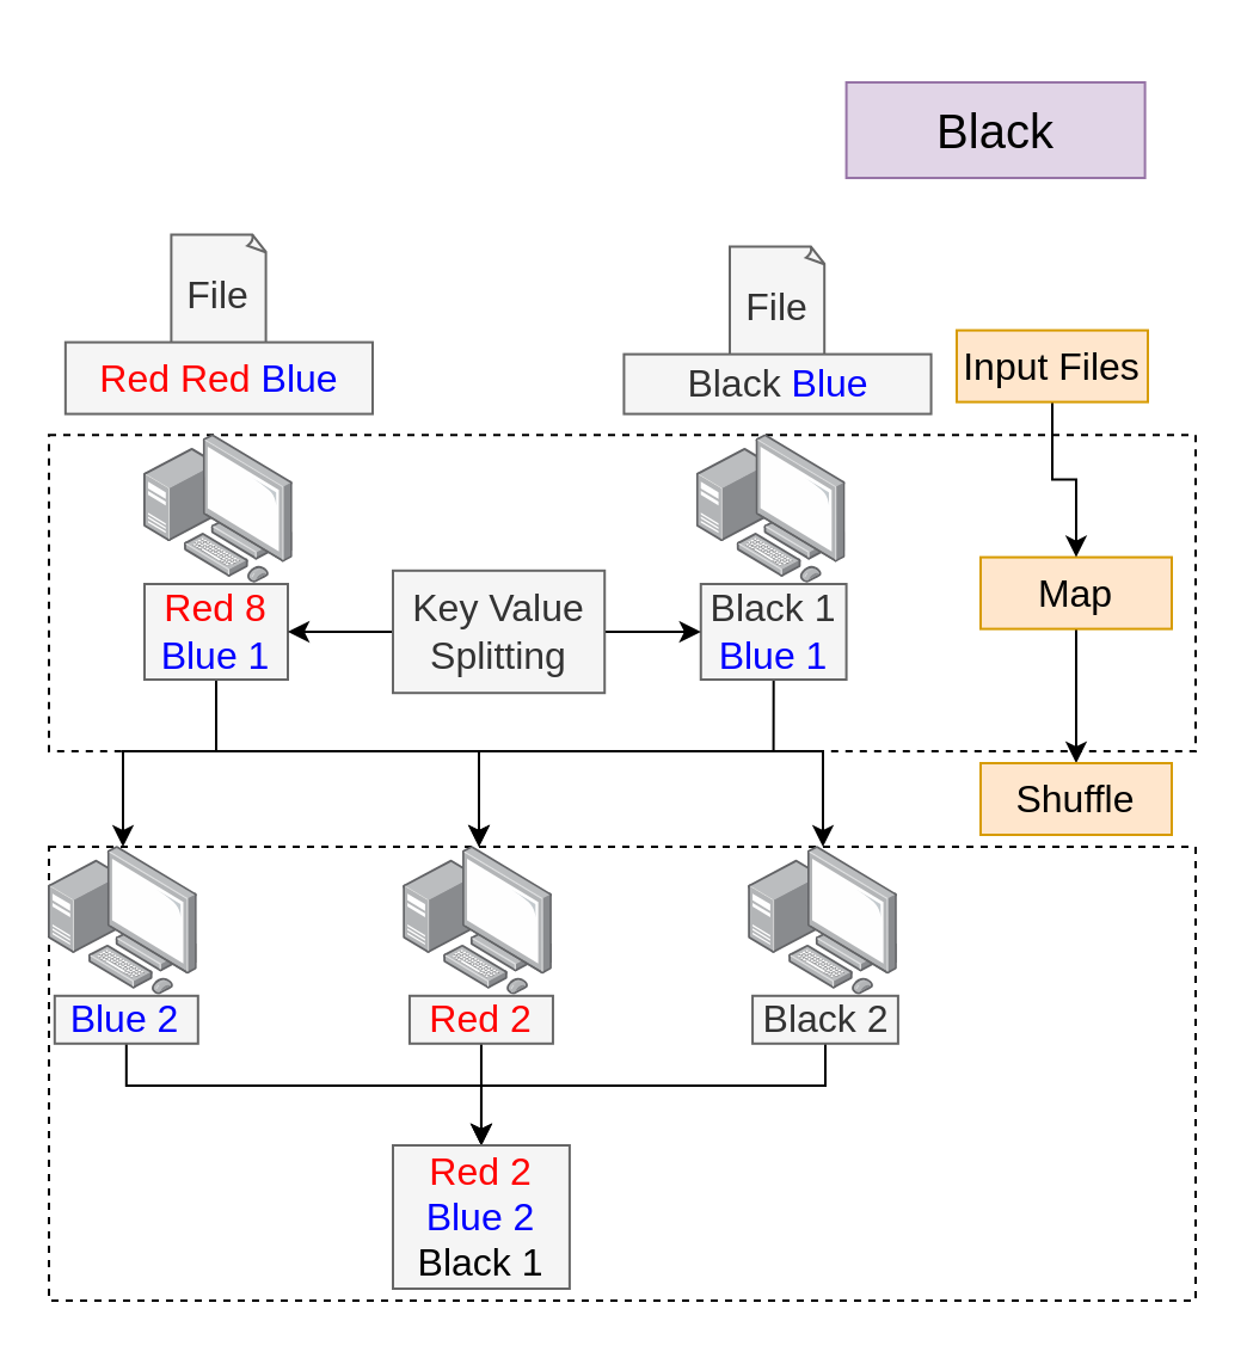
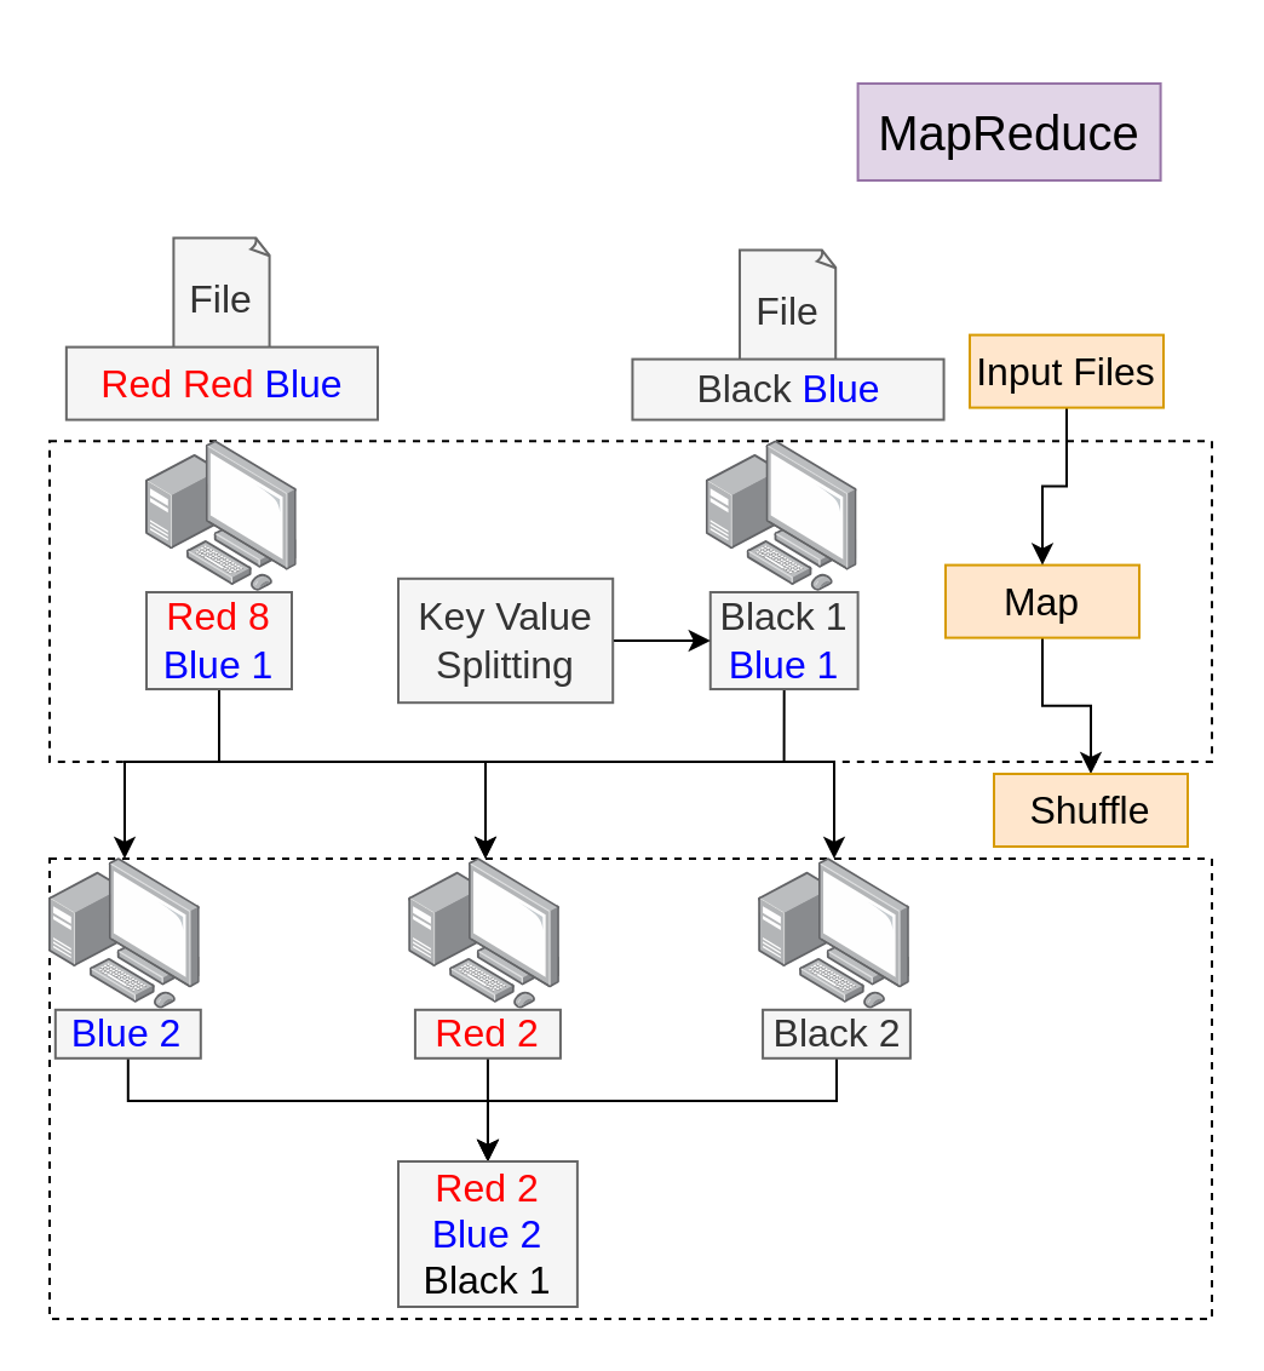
  <mxCell id="0" />
  <mxCell id="1" parent="0" />
  <mxCell id="2" value="" style="rounded=0;whiteSpace=wrap;html=1;fillColor=none;dashed=1;" parent="1" vertex="1"><mxGeometry x="20" y="354" width="480" height="190" as="geometry" /></mxCell>
  <mxCell id="3" value="" style="rounded=0;whiteSpace=wrap;html=1;fillColor=none;dashed=1;" parent="1" vertex="1"><mxGeometry x="20" y="181.6" width="480" height="132.4" as="geometry" /></mxCell>
  <mxCell id="4" value="&lt;font style=&quot;font-size: 16px;&quot;&gt;File&lt;/font&gt;" style="whiteSpace=wrap;html=1;shape=mxgraph.basic.document;fillColor=#f5f5f5;strokeColor=#666666;fontColor=#333333;" parent="1" vertex="1"><mxGeometry x="305" y="102.8" width="40" height="50" as="geometry" /></mxCell>
  <mxCell id="5" value="" style="shape=image;verticalLabelPosition=bottom;labelBackgroundColor=default;verticalAlign=top;aspect=fixed;imageAspect=0;image=https://www.apache.org/logos/res/hadoop/hadoop.png;" parent="1" vertex="1"><mxGeometry x="73.47" y="20.85" width="255" height="66.3" as="geometry" /></mxCell>
- <mxCell id="6" value="&lt;font style=&quot;font-size: 20px;&quot;&gt;Black&lt;/font&gt;" style="rounded=0;whiteSpace=wrap;html=1;fillColor=#e1d5e7;strokeColor=#9673a6;" parent="1" vertex="1"><mxGeometry x="353.8" y="34" width="125" height="40" as="geometry" /></mxCell>
+ <mxCell id="6" value="&lt;font style=&quot;font-size: 20px;&quot;&gt;MapReduce&lt;/font&gt;" style="rounded=0;whiteSpace=wrap;html=1;fillColor=#e1d5e7;strokeColor=#9673a6;" parent="1" vertex="1"><mxGeometry x="353.8" y="34" width="125" height="40" as="geometry" /></mxCell>
  <mxCell id="7" value="&lt;font style=&quot;font-size: 16px;&quot;&gt;File&lt;/font&gt;" style="whiteSpace=wrap;html=1;shape=mxgraph.basic.document;fillColor=#f5f5f5;strokeColor=#666666;fontColor=#333333;" parent="1" vertex="1"><mxGeometry x="71.2" y="97.8" width="40" height="50" as="geometry" /></mxCell>
  <mxCell id="8" style="edgeStyle=orthogonalEdgeStyle;rounded=0;orthogonalLoop=1;jettySize=auto;html=1;" parent="1" source="11" target="28" edge="1"><mxGeometry relative="1" as="geometry"><Array as="points"><mxPoint x="90" y="314" /><mxPoint x="51" y="314" /></Array></mxGeometry></mxCell>
  <mxCell id="9" style="edgeStyle=orthogonalEdgeStyle;rounded=0;orthogonalLoop=1;jettySize=auto;html=1;exitX=0.5;exitY=1;exitDx=0;exitDy=0;" parent="1" source="11" target="29" edge="1"><mxGeometry relative="1" as="geometry"><Array as="points"><mxPoint x="90" y="314" /><mxPoint x="200" y="314" /></Array></mxGeometry></mxCell>
  <mxCell id="10" style="edgeStyle=orthogonalEdgeStyle;rounded=0;orthogonalLoop=1;jettySize=auto;html=1;" parent="1" source="11" target="30" edge="1"><mxGeometry relative="1" as="geometry"><Array as="points"><mxPoint x="90" y="314" /><mxPoint x="344" y="314" /></Array></mxGeometry></mxCell>
  <mxCell id="11" value="&lt;div style=&quot;&quot;&gt;&lt;span style=&quot;color: rgb(255, 0, 0); font-size: 16px; background-color: initial;&quot;&gt;Red 8&lt;/span&gt;&lt;/div&gt;&lt;div style=&quot;&quot;&gt;&lt;span style=&quot;background-color: initial; color: rgb(0, 0, 255); font-size: 16px;&quot;&gt;Blue 1&lt;/span&gt;&lt;/div&gt;" style="text;html=1;strokeColor=#666666;fillColor=#f5f5f5;align=center;verticalAlign=middle;whiteSpace=wrap;rounded=0;fontColor=#333333;" parent="1" vertex="1"><mxGeometry x="60" y="244" width="60" height="40" as="geometry" /></mxCell>
  <mxCell id="12" style="edgeStyle=orthogonalEdgeStyle;rounded=0;orthogonalLoop=1;jettySize=auto;html=1;exitX=0.5;exitY=1;exitDx=0;exitDy=0;" parent="1" source="13" target="29" edge="1"><mxGeometry relative="1" as="geometry"><Array as="points"><mxPoint x="323" y="314" /><mxPoint x="200" y="314" /></Array></mxGeometry></mxCell>
  <mxCell id="13" value="&lt;div style=&quot;&quot;&gt;&lt;span style=&quot;font-size: 16px; background-color: initial;&quot;&gt;Black 1&lt;/span&gt;&lt;/div&gt;&lt;span style=&quot;font-size: 16px;&quot;&gt;&lt;div style=&quot;&quot;&gt;&lt;span style=&quot;color: rgb(0, 0, 255); background-color: initial;&quot;&gt;Blue 1&lt;/span&gt;&lt;/div&gt;&lt;/span&gt;" style="text;html=1;strokeColor=#666666;fillColor=#f5f5f5;align=center;verticalAlign=middle;whiteSpace=wrap;rounded=0;fontColor=#333333;" parent="1" vertex="1"><mxGeometry x="292.88" y="244" width="60.92" height="40" as="geometry" /></mxCell>
  <mxCell id="14" style="edgeStyle=orthogonalEdgeStyle;rounded=0;orthogonalLoop=1;jettySize=auto;html=1;entryX=0.5;entryY=0;entryDx=0;entryDy=0;" parent="1" source="15" target="20" edge="1"><mxGeometry relative="1" as="geometry"><Array as="points"><mxPoint x="52" y="454" /><mxPoint x="201" y="454" /></Array></mxGeometry></mxCell>
  <mxCell id="15" value="&lt;div style=&quot;&quot;&gt;&lt;span style=&quot;background-color: initial; color: rgb(0, 0, 255); font-size: 16px;&quot;&gt;Blue 2&lt;/span&gt;&lt;/div&gt;" style="text;html=1;strokeColor=#666666;fillColor=#f5f5f5;align=center;verticalAlign=middle;whiteSpace=wrap;rounded=0;fontColor=#333333;" parent="1" vertex="1"><mxGeometry x="22.4" y="416.4" width="60" height="20" as="geometry" /></mxCell>
  <mxCell id="16" style="edgeStyle=orthogonalEdgeStyle;rounded=0;orthogonalLoop=1;jettySize=auto;html=1;entryX=0.5;entryY=0;entryDx=0;entryDy=0;" parent="1" source="17" target="20" edge="1"><mxGeometry relative="1" as="geometry" /></mxCell>
  <mxCell id="17" value="&lt;div style=&quot;&quot;&gt;&lt;span style=&quot;background-color: initial; font-size: 16px;&quot;&gt;&lt;font color=&quot;#ff0000&quot;&gt;Red 2&lt;/font&gt;&lt;/span&gt;&lt;/div&gt;" style="text;html=1;strokeColor=#666666;fillColor=#f5f5f5;align=center;verticalAlign=middle;whiteSpace=wrap;rounded=0;fontColor=#333333;" parent="1" vertex="1"><mxGeometry x="170.97" y="416.4" width="60" height="20" as="geometry" /></mxCell>
  <mxCell id="18" style="edgeStyle=orthogonalEdgeStyle;rounded=0;orthogonalLoop=1;jettySize=auto;html=1;" parent="1" source="19" target="20" edge="1"><mxGeometry relative="1" as="geometry"><Array as="points"><mxPoint x="345" y="454" /><mxPoint x="201" y="454" /></Array></mxGeometry></mxCell>
  <mxCell id="19" value="&lt;div style=&quot;text-align: right;&quot;&gt;&lt;span style=&quot;font-size: 16px; background-color: initial;&quot;&gt;Black 2&lt;/span&gt;&lt;/div&gt;" style="text;html=1;strokeColor=#666666;fillColor=#f5f5f5;align=center;verticalAlign=middle;whiteSpace=wrap;rounded=0;fontColor=#333333;" parent="1" vertex="1"><mxGeometry x="314.53" y="416.4" width="60.92" height="20" as="geometry" /></mxCell>
  <mxCell id="20" value="&lt;div style=&quot;&quot;&gt;&lt;span style=&quot;color: rgb(255, 0, 0); font-size: 16px; background-color: initial;&quot;&gt;Red 2&lt;/span&gt;&lt;/div&gt;&lt;span style=&quot;font-size: 16px;&quot;&gt;&lt;div style=&quot;&quot;&gt;&lt;span style=&quot;background-color: initial; color: rgb(0, 0, 255);&quot;&gt;Blue 2&lt;/span&gt;&lt;br&gt;&lt;/div&gt;&lt;div style=&quot;&quot;&gt;&lt;span style=&quot;background-color: initial;&quot;&gt;&lt;font color=&quot;#000000&quot;&gt;Black 1&lt;/font&gt;&lt;/span&gt;&lt;/div&gt;&lt;/span&gt;" style="text;html=1;strokeColor=#666666;fillColor=#f5f5f5;align=center;verticalAlign=middle;whiteSpace=wrap;rounded=0;fontColor=#333333;" parent="1" vertex="1"><mxGeometry x="164" y="479" width="73.95" height="60" as="geometry" /></mxCell>
  <mxCell id="21" style="edgeStyle=orthogonalEdgeStyle;rounded=0;orthogonalLoop=1;jettySize=auto;html=1;" parent="1" source="22" target="23" edge="1"><mxGeometry relative="1" as="geometry" /></mxCell>
- <mxCell id="22" value="&lt;font style=&quot;font-size: 16px;&quot;&gt;Map&lt;/font&gt;" style="text;html=1;strokeColor=#d79b00;fillColor=#ffe6cc;align=center;verticalAlign=middle;whiteSpace=wrap;rounded=0;" parent="1" vertex="1"><mxGeometry x="410" y="232.8" width="80" height="30" as="geometry" /></mxCell>
+ <mxCell id="22" value="&lt;font style=&quot;font-size: 16px;&quot;&gt;Map&lt;/font&gt;" style="text;html=1;strokeColor=#d79b00;fillColor=#ffe6cc;align=center;verticalAlign=middle;whiteSpace=wrap;rounded=0;" parent="1" vertex="1"><mxGeometry x="390" y="232.8" width="80" height="30" as="geometry" /></mxCell>
  <mxCell id="23" value="&lt;font style=&quot;font-size: 16px;&quot;&gt;Shuffle&lt;/font&gt;" style="text;html=1;strokeColor=#d79b00;fillColor=#ffe6cc;align=center;verticalAlign=middle;whiteSpace=wrap;rounded=0;" parent="1" vertex="1"><mxGeometry x="410" y="319" width="80" height="30" as="geometry" /></mxCell>
  <mxCell id="24" value="&lt;span style=&quot;font-size: 16px;&quot;&gt;&lt;font color=&quot;#ff0000&quot;&gt;Red Red&lt;/font&gt;&lt;font color=&quot;#00ff00&quot;&gt;&amp;nbsp;&lt;/font&gt;&lt;font color=&quot;#0000ff&quot;&gt;Blue&lt;/font&gt;&lt;br&gt;&lt;/span&gt;" style="text;html=1;strokeColor=#666666;fillColor=#f5f5f5;align=center;verticalAlign=middle;whiteSpace=wrap;rounded=0;fontColor=#333333;" parent="1" vertex="1"><mxGeometry x="26.92" y="142.8" width="128.57" height="30" as="geometry" /></mxCell>
  <mxCell id="25" value="&lt;span style=&quot;font-size: 16px;&quot;&gt;Black &lt;font color=&quot;#0000ff&quot;&gt;Blue&lt;/font&gt;&lt;br&gt;&lt;/span&gt;" style="text;html=1;strokeColor=#666666;fillColor=#f5f5f5;align=center;verticalAlign=middle;whiteSpace=wrap;rounded=0;fontColor=#333333;" parent="1" vertex="1"><mxGeometry x="260.71" y="147.8" width="128.57" height="25" as="geometry" /></mxCell>
  <mxCell id="26" value="" style="image;points=[];aspect=fixed;html=1;align=center;shadow=0;dashed=0;image=img/lib/allied_telesis/computer_and_terminals/Personal_Computer_with_Server.svg;" parent="1" vertex="1"><mxGeometry x="60" y="181.6" width="62.4" height="62.4" as="geometry" /></mxCell>
  <mxCell id="27" value="" style="image;points=[];aspect=fixed;html=1;align=center;shadow=0;dashed=0;image=img/lib/allied_telesis/computer_and_terminals/Personal_Computer_with_Server.svg;" parent="1" vertex="1"><mxGeometry x="291.39" y="181.6" width="62.4" height="62.4" as="geometry" /></mxCell>
  <mxCell id="28" value="" style="image;points=[];aspect=fixed;html=1;align=center;shadow=0;dashed=0;image=img/lib/allied_telesis/computer_and_terminals/Personal_Computer_with_Server.svg;" parent="1" vertex="1"><mxGeometry x="20" y="354" width="62.4" height="62.4" as="geometry" /></mxCell>
  <mxCell id="29" value="" style="image;points=[];aspect=fixed;html=1;align=center;shadow=0;dashed=0;image=img/lib/allied_telesis/computer_and_terminals/Personal_Computer_with_Server.svg;" parent="1" vertex="1"><mxGeometry x="168.57" y="354" width="62.4" height="62.4" as="geometry" /></mxCell>
  <mxCell id="30" value="" style="image;points=[];aspect=fixed;html=1;align=center;shadow=0;dashed=0;image=img/lib/allied_telesis/computer_and_terminals/Personal_Computer_with_Server.svg;" parent="1" vertex="1"><mxGeometry x="313.05" y="354" width="62.4" height="62.4" as="geometry" /></mxCell>
  <mxCell id="31" style="edgeStyle=orthogonalEdgeStyle;rounded=0;orthogonalLoop=1;jettySize=auto;html=1;entryX=0.5;entryY=0;entryDx=0;entryDy=0;" parent="1" source="32" target="22" edge="1"><mxGeometry relative="1" as="geometry" /></mxCell>
  <mxCell id="32" value="&lt;font style=&quot;font-size: 16px;&quot;&gt;Input Files&lt;/font&gt;" style="text;html=1;strokeColor=#d79b00;fillColor=#ffe6cc;align=center;verticalAlign=middle;whiteSpace=wrap;rounded=0;" parent="1" vertex="1"><mxGeometry x="400" y="137.8" width="80" height="30" as="geometry" /></mxCell>
- <mxCell id="33" style="edgeStyle=orthogonalEdgeStyle;rounded=0;orthogonalLoop=1;jettySize=auto;html=1;" parent="1" source="35" target="11" edge="1"><mxGeometry relative="1" as="geometry" /></mxCell>
  <mxCell id="34" style="edgeStyle=orthogonalEdgeStyle;rounded=0;orthogonalLoop=1;jettySize=auto;html=1;entryX=0;entryY=0.5;entryDx=0;entryDy=0;" parent="1" source="35" target="13" edge="1"><mxGeometry relative="1" as="geometry" /></mxCell>
  <mxCell id="35" value="&lt;font style=&quot;font-size: 16px;&quot;&gt;Key Value Splitting&lt;/font&gt;" style="text;html=1;strokeColor=#666666;fillColor=#f5f5f5;align=center;verticalAlign=middle;whiteSpace=wrap;rounded=0;fontColor=#333333;" parent="1" vertex="1"><mxGeometry x="164" y="238.4" width="88.61" height="51.2" as="geometry" /></mxCell>
